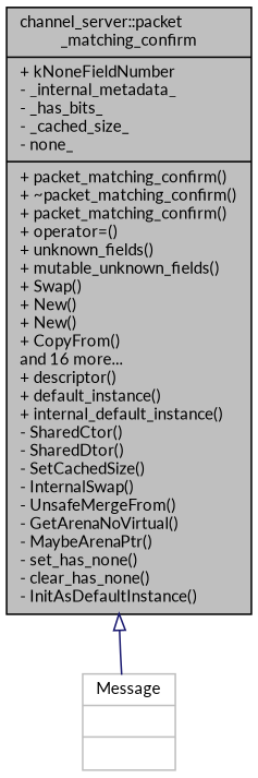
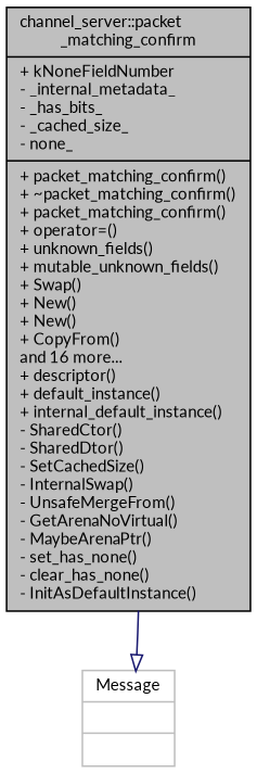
  digraph {
    fontname=Lato
    node [fontname=Lato fontsize=10 shape=record style=filled]
    n1 [color=black fillcolor=grey75 fontcolor=black height=0.2 label="{channel_server::packet\l_matching_confirm\n|+ kNoneFieldNumber\l- _internal_metadata_\l- _has_bits_\l- _cached_size_\l- none_\l|+ packet_matching_confirm()\l+ ~packet_matching_confirm()\l+ packet_matching_confirm()\l+ operator=()\l+ unknown_fields()\l+ mutable_unknown_fields()\l+ Swap()\l+ New()\l+ New()\l+ CopyFrom()\land 16 more...\l+ descriptor()\l+ default_instance()\l+ internal_default_instance()\l- SharedCtor()\l- SharedDtor()\l- SetCachedSize()\l- InternalSwap()\l- UnsafeMergeFrom()\l- GetArenaNoVirtual()\l- MaybeArenaPtr()\l- set_has_none()\l- clear_has_none()\l- InitAsDefaultInstance()\l}" width=0.4]
    n2 [color=grey75 fillcolor=white height=0.2 label="{Message\n||}" width=0.4]
-   n1 -> n2 [arrowtail=onormal color=midnightblue dir=back fontname=Lato fontsize=10 labelfontname=Helvetica labelfontsize=10 style=solid]
+   n2 -> n1 [arrowtail=onormal color=midnightblue dir=back fontname=Lato fontsize=10 labelfontname=Helvetica labelfontsize=10 style=solid]
  }
